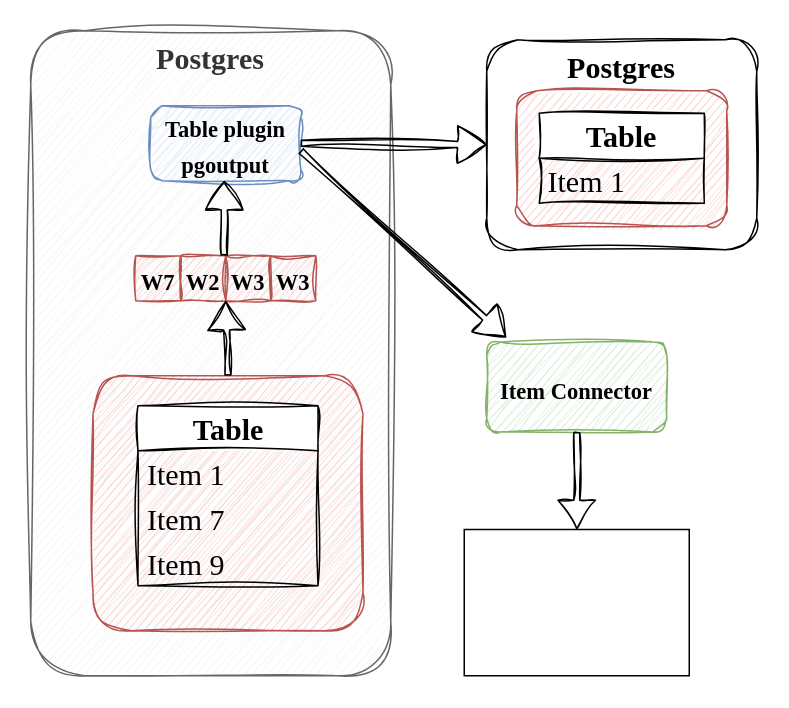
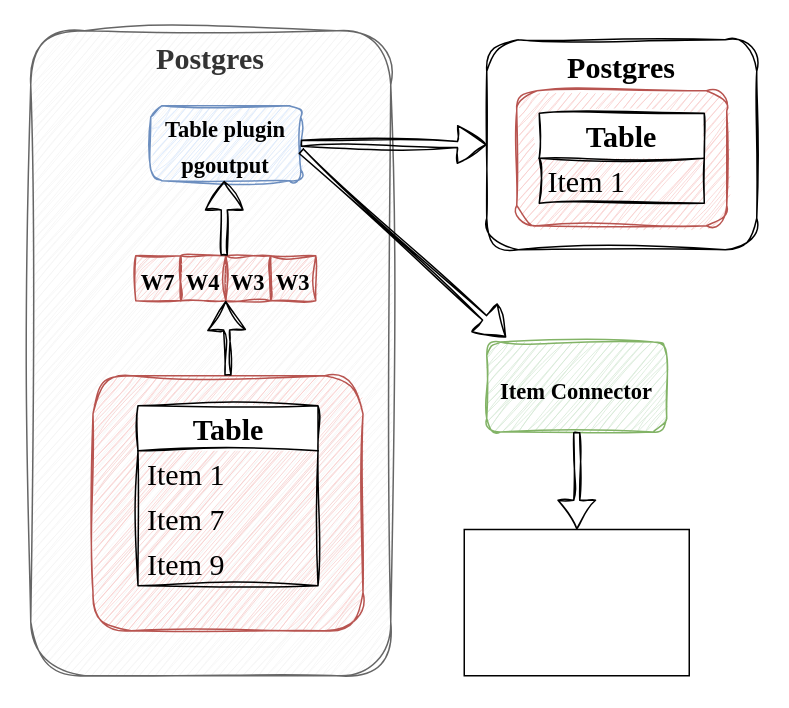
  <mxCell id="0" />
  <mxCell id="1" parent="0" />
  <mxCell id="2" value="&lt;b&gt;Postgres&lt;/b&gt;" style="rounded=1;whiteSpace=wrap;html=1;sketch=1;hachureGap=4;jiggle=2;curveFitting=1;fontFamily=Architects Daughter;fontSource=https%3A%2F%2Ffonts.googleapis.com%2Fcss%3Ffamily%3DArchitects%2BDaughter;fontSize=20;verticalAlign=top;fillColor=#f5f5f5;strokeColor=#666666;fontColor=#333333;" vertex="1" parent="1"><mxGeometry x="20" y="20" width="240" height="430" as="geometry" /></mxCell>
  <mxCell id="3" value="" style="rounded=1;whiteSpace=wrap;html=1;sketch=1;hachureGap=4;jiggle=2;curveFitting=1;fontFamily=Architects Daughter;fontSource=https%3A%2F%2Ffonts.googleapis.com%2Fcss%3Ffamily%3DArchitects%2BDaughter;fontSize=20;verticalAlign=top;fontStyle=1;fillColor=#f8cecc;strokeColor=#b85450;" vertex="1" parent="1"><mxGeometry x="61.5" y="250" width="180" height="170" as="geometry" /></mxCell>
  <mxCell id="4" value="&lt;font style=&quot;font-size: 15px;&quot;&gt;W7&lt;/font&gt;" style="rounded=0;whiteSpace=wrap;html=1;sketch=1;hachureGap=4;jiggle=2;curveFitting=1;fontFamily=Architects Daughter;fontSource=https%3A%2F%2Ffonts.googleapis.com%2Fcss%3Ffamily%3DArchitects%2BDaughter;fontSize=20;fontStyle=1;fillColor=#f8cecc;strokeColor=#b85450;" vertex="1" parent="1"><mxGeometry x="90" y="170" width="30" height="30" as="geometry" /></mxCell>
- <mxCell id="5" value="&lt;font style=&quot;font-size: 15px;&quot;&gt;W2&lt;/font&gt;" style="rounded=0;whiteSpace=wrap;html=1;sketch=1;hachureGap=4;jiggle=2;curveFitting=1;fontFamily=Architects Daughter;fontSource=https%3A%2F%2Ffonts.googleapis.com%2Fcss%3Ffamily%3DArchitects%2BDaughter;fontSize=20;fontStyle=1;fillColor=#f8cecc;strokeColor=#b85450;" vertex="1" parent="1"><mxGeometry x="120" y="170" width="30" height="30" as="geometry" /></mxCell>
+ <mxCell id="5" value="&lt;font style=&quot;font-size: 15px;&quot;&gt;W4&lt;/font&gt;" style="rounded=0;whiteSpace=wrap;html=1;sketch=1;hachureGap=4;jiggle=2;curveFitting=1;fontFamily=Architects Daughter;fontSource=https%3A%2F%2Ffonts.googleapis.com%2Fcss%3Ffamily%3DArchitects%2BDaughter;fontSize=20;fontStyle=1;fillColor=#f8cecc;strokeColor=#b85450;" vertex="1" parent="1"><mxGeometry x="120" y="170" width="30" height="30" as="geometry" /></mxCell>
  <mxCell id="6" value="&lt;font style=&quot;font-size: 15px;&quot;&gt;W3&lt;/font&gt;" style="rounded=0;whiteSpace=wrap;html=1;sketch=1;hachureGap=4;jiggle=2;curveFitting=1;fontFamily=Architects Daughter;fontSource=https%3A%2F%2Ffonts.googleapis.com%2Fcss%3Ffamily%3DArchitects%2BDaughter;fontSize=20;fontStyle=1;fillColor=#f8cecc;strokeColor=#b85450;" vertex="1" parent="1"><mxGeometry x="150" y="170" width="30" height="30" as="geometry" /></mxCell>
  <mxCell id="7" value="Table" style="swimlane;fontStyle=1;childLayout=stackLayout;horizontal=1;startSize=30;horizontalStack=0;resizeParent=1;resizeParentMax=0;resizeLast=0;collapsible=1;marginBottom=0;whiteSpace=wrap;html=1;sketch=1;hachureGap=4;jiggle=2;curveFitting=1;fontFamily=Architects Daughter;fontSource=https%3A%2F%2Ffonts.googleapis.com%2Fcss%3Ffamily%3DArchitects%2BDaughter;fontSize=20;" vertex="1" parent="1"><mxGeometry x="91.5" y="270" width="120" height="120" as="geometry" /></mxCell>
  <mxCell id="8" value="Item 1" style="text;strokeColor=none;fillColor=none;align=left;verticalAlign=middle;spacingLeft=4;spacingRight=4;overflow=hidden;points=[[0,0.5],[1,0.5]];portConstraint=eastwest;rotatable=0;whiteSpace=wrap;html=1;fontSize=20;fontFamily=Architects Daughter;" vertex="1" parent="7"><mxGeometry y="30" width="120" height="30" as="geometry" /></mxCell>
  <mxCell id="9" value="Item 7" style="text;strokeColor=none;fillColor=none;align=left;verticalAlign=middle;spacingLeft=4;spacingRight=4;overflow=hidden;points=[[0,0.5],[1,0.5]];portConstraint=eastwest;rotatable=0;whiteSpace=wrap;html=1;fontSize=20;fontFamily=Architects Daughter;" vertex="1" parent="7"><mxGeometry y="60" width="120" height="30" as="geometry" /></mxCell>
  <mxCell id="10" value="Item 9" style="text;strokeColor=none;fillColor=none;align=left;verticalAlign=middle;spacingLeft=4;spacingRight=4;overflow=hidden;points=[[0,0.5],[1,0.5]];portConstraint=eastwest;rotatable=0;whiteSpace=wrap;html=1;fontSize=20;fontFamily=Architects Daughter;" vertex="1" parent="7"><mxGeometry y="90" width="120" height="30" as="geometry" /></mxCell>
  <mxCell id="11" value="&lt;font style=&quot;font-size: 15px;&quot;&gt;W3&lt;/font&gt;" style="rounded=0;whiteSpace=wrap;html=1;sketch=1;hachureGap=4;jiggle=2;curveFitting=1;fontFamily=Architects Daughter;fontSource=https%3A%2F%2Ffonts.googleapis.com%2Fcss%3Ffamily%3DArchitects%2BDaughter;fontSize=20;fontStyle=1;fillColor=#f8cecc;strokeColor=#b85450;" vertex="1" parent="1"><mxGeometry x="180" y="170" width="30" height="30" as="geometry" /></mxCell>
  <mxCell id="12" value="&lt;font style=&quot;font-size: 15px;&quot;&gt;Table plugin&lt;br&gt;pgoutput&lt;/font&gt;" style="rounded=1;whiteSpace=wrap;html=1;sketch=1;hachureGap=4;jiggle=2;curveFitting=1;fontFamily=Architects Daughter;fontSource=https%3A%2F%2Ffonts.googleapis.com%2Fcss%3Ffamily%3DArchitects%2BDaughter;fontSize=20;fontStyle=1;fillColor=#dae8fc;strokeColor=#6c8ebf;" vertex="1" parent="1"><mxGeometry x="100" y="70" width="100" height="50" as="geometry" /></mxCell>
  <mxCell id="13" value="" style="shape=flexArrow;endArrow=classic;html=1;rounded=0;sketch=1;hachureGap=4;jiggle=2;curveFitting=1;fontFamily=Architects Daughter;fontSource=https%3A%2F%2Ffonts.googleapis.com%2Fcss%3Ffamily%3DArchitects%2BDaughter;fontSize=16;exitX=1;exitY=0.5;exitDx=0;exitDy=0;fontStyle=1;width=4;entryX=0.108;entryY=-0.05;entryDx=0;entryDy=0;entryPerimeter=0;" edge="1" parent="1" target="15"><mxGeometry width="50" height="50" relative="1" as="geometry"><mxPoint x="200" y="100" as="sourcePoint" /><mxPoint x="350" y="160" as="targetPoint" /></mxGeometry></mxCell>
  <mxCell id="14" value="" style="shape=image;verticalLabelPosition=bottom;labelBackgroundColor=default;verticalAlign=top;aspect=fixed;imageAspect=0;image=https://upload.wikimedia.org/wikipedia/commons/thumb/2/29/Postgresql_elephant.svg/993px-Postgresql_elephant.svg.png;" vertex="1" parent="1"><mxGeometry x="28.5" y="220" width="63" height="64.97" as="geometry" /></mxCell>
  <mxCell id="15" value="&lt;font style=&quot;font-size: 15px;&quot;&gt;Item Connector&lt;/font&gt;" style="rounded=1;whiteSpace=wrap;html=1;sketch=1;hachureGap=4;jiggle=2;curveFitting=1;fontFamily=Architects Daughter;fontSource=https%3A%2F%2Ffonts.googleapis.com%2Fcss%3Ffamily%3DArchitects%2BDaughter;fontSize=20;fontStyle=1;fillColor=#d5e8d4;strokeColor=#82b366;" vertex="1" parent="1"><mxGeometry x="324" y="227.5" width="120" height="60" as="geometry" /></mxCell>
  <mxCell id="16" value="" style="shape=image;verticalLabelPosition=bottom;labelBackgroundColor=default;verticalAlign=top;aspect=fixed;imageAspect=0;image=https://upload.wikimedia.org/wikipedia/commons/thumb/2/29/Postgresql_elephant.svg/993px-Postgresql_elephant.svg.png;" vertex="1" parent="1"><mxGeometry x="304" y="242.5" width="33" height="34.03" as="geometry" /></mxCell>
  <mxCell id="17" value="" style="shape=image;verticalLabelPosition=bottom;labelBackgroundColor=default;verticalAlign=top;aspect=fixed;imageAspect=0;image=https://miro.medium.com/v2/resize:fit:600/0*u1toxHgnexMPufKv.jpg;imageBorder=default;" vertex="1" parent="1"><mxGeometry x="309" y="352.5" width="150" height="97.5" as="geometry" /></mxCell>
  <mxCell id="18" value="" style="shape=flexArrow;endArrow=classic;html=1;rounded=0;sketch=1;hachureGap=4;jiggle=2;curveFitting=1;fontFamily=Architects Daughter;fontSource=https%3A%2F%2Ffonts.googleapis.com%2Fcss%3Ffamily%3DArchitects%2BDaughter;fontSize=16;fontStyle=1;width=4;entryX=0.5;entryY=0;entryDx=0;entryDy=0;" edge="1" parent="1" source="15" target="17"><mxGeometry width="50" height="50" relative="1" as="geometry"><mxPoint x="344" y="287.5" as="sourcePoint" /><mxPoint x="435" y="342.5" as="targetPoint" /></mxGeometry></mxCell>
  <mxCell id="19" value="&lt;b&gt;Postgres&lt;/b&gt;" style="rounded=1;whiteSpace=wrap;html=1;sketch=1;hachureGap=4;jiggle=2;curveFitting=1;fontFamily=Architects Daughter;fontSource=https%3A%2F%2Ffonts.googleapis.com%2Fcss%3Ffamily%3DArchitects%2BDaughter;fontSize=20;verticalAlign=top;" vertex="1" parent="1"><mxGeometry x="324" y="26" width="180" height="140" as="geometry" /></mxCell>
  <mxCell id="20" value="" style="rounded=1;whiteSpace=wrap;html=1;sketch=1;hachureGap=4;jiggle=2;curveFitting=1;fontFamily=Architects Daughter;fontSource=https%3A%2F%2Ffonts.googleapis.com%2Fcss%3Ffamily%3DArchitects%2BDaughter;fontSize=20;verticalAlign=top;fontStyle=1;fillColor=#f8cecc;strokeColor=#b85450;" vertex="1" parent="1"><mxGeometry x="344" y="60" width="140" height="90" as="geometry" /></mxCell>
  <mxCell id="21" value="" style="shape=flexArrow;endArrow=classic;html=1;rounded=0;sketch=1;hachureGap=4;jiggle=2;curveFitting=1;fontFamily=Architects Daughter;fontSource=https%3A%2F%2Ffonts.googleapis.com%2Fcss%3Ffamily%3DArchitects%2BDaughter;fontSize=16;exitX=1;exitY=0.5;exitDx=0;exitDy=0;fontStyle=1;width=4;entryX=0;entryY=0.5;entryDx=0;entryDy=0;" edge="1" parent="1" source="12" target="19"><mxGeometry width="50" height="50" relative="1" as="geometry"><mxPoint x="340" y="170" as="sourcePoint" /><mxPoint x="310" y="95" as="targetPoint" /></mxGeometry></mxCell>
  <mxCell id="22" value="" style="shape=flexArrow;endArrow=classic;html=1;rounded=0;sketch=1;hachureGap=4;jiggle=2;curveFitting=1;fontFamily=Architects Daughter;fontSource=https%3A%2F%2Ffonts.googleapis.com%2Fcss%3Ffamily%3DArchitects%2BDaughter;fontSize=16;exitX=0.5;exitY=0;exitDx=0;exitDy=0;fontStyle=1;width=4;entryX=0;entryY=1;entryDx=0;entryDy=0;" edge="1" parent="1" source="3" target="6"><mxGeometry width="50" height="50" relative="1" as="geometry"><mxPoint x="210" y="110" as="sourcePoint" /><mxPoint x="333" y="275" as="targetPoint" /><Array as="points" /></mxGeometry></mxCell>
  <mxCell id="23" value="" style="shape=flexArrow;endArrow=classic;html=1;rounded=0;sketch=1;hachureGap=4;jiggle=2;curveFitting=1;fontFamily=Architects Daughter;fontSource=https%3A%2F%2Ffonts.googleapis.com%2Fcss%3Ffamily%3DArchitects%2BDaughter;fontSize=16;exitX=0.5;exitY=0;exitDx=0;exitDy=0;fontStyle=1;width=4;entryX=0;entryY=1;entryDx=0;entryDy=0;" edge="1" parent="1"><mxGeometry width="50" height="50" relative="1" as="geometry"><mxPoint x="149" y="170" as="sourcePoint" /><mxPoint x="149" y="120" as="targetPoint" /><Array as="points" /></mxGeometry></mxCell>
  <mxCell id="24" value="Table" style="swimlane;fontStyle=1;childLayout=stackLayout;horizontal=1;startSize=30;horizontalStack=0;resizeParent=1;resizeParentMax=0;resizeLast=0;collapsible=1;marginBottom=0;whiteSpace=wrap;html=1;sketch=1;hachureGap=4;jiggle=2;curveFitting=1;fontFamily=Architects Daughter;fontSource=https%3A%2F%2Ffonts.googleapis.com%2Fcss%3Ffamily%3DArchitects%2BDaughter;fontSize=20;" vertex="1" parent="1"><mxGeometry x="359" y="75" width="110" height="60" as="geometry" /></mxCell>
  <mxCell id="25" value="Item 1" style="text;strokeColor=none;fillColor=none;align=left;verticalAlign=middle;spacingLeft=4;spacingRight=4;overflow=hidden;points=[[0,0.5],[1,0.5]];portConstraint=eastwest;rotatable=0;whiteSpace=wrap;html=1;fontSize=20;fontFamily=Architects Daughter;" vertex="1" parent="24"><mxGeometry y="30" width="110" height="30" as="geometry" /></mxCell>
